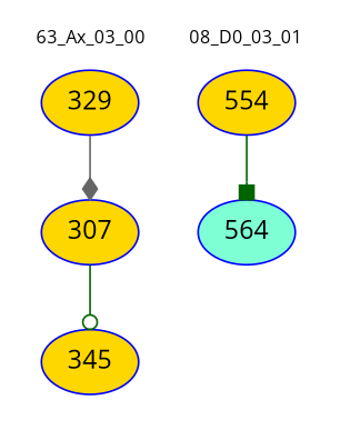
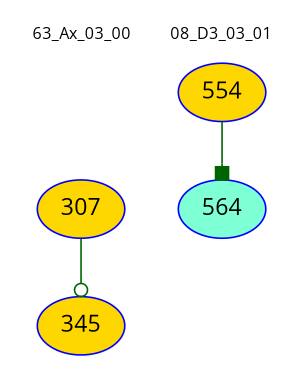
  digraph {
    fontname="Open Sans"
    node [color=blue fillcolor=gold fontname="Open Sans" style=filled]
    edge [color=darkgreen fontname="Open Sans"]
-   n1 [label=329]
    n2 [label=307]
    n3 [label=345]
    n4 [label=554]
    n5 [fillcolor=aquamarine label=564]
    subgraph cluster_1 {
      color=white
      fontsize=10
      label="63_Ax_03_00"
-     n1
      n2
      n3
    }
    subgraph cluster_2 {
      color=white
      fontsize=10
-     label="08_D0_03_01"
+     label="08_D3_03_01"
      n4
      n5
    }
-   n1 -> n2 [arrowhead=diamond color=gray40]
    n2 -> n3 [arrowhead=odot]
    n4 -> n5 [arrowhead=box]
  }
